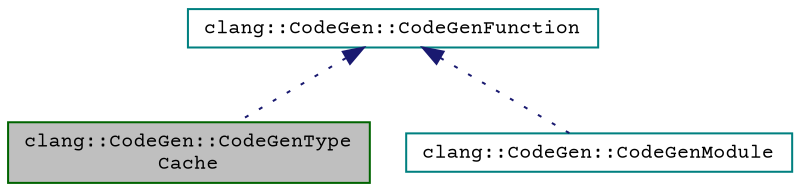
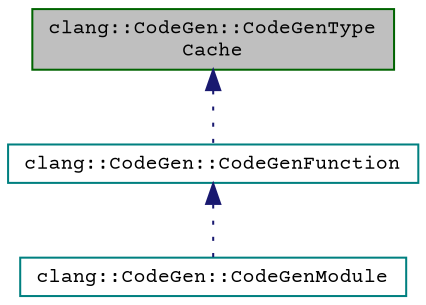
  digraph {
    fontname="Courier Prime"
    node [color=teal fontname="Courier Prime" fontsize=10 shape=record]
    edge [color=midnightblue dir=back fontname="Courier Prime" fontsize=10 labelfontname=Helvetica labelfontsize=10 style=dotted]
    n1 [color=darkgreen fillcolor=grey75 fontcolor=black height=0.2 label="clang::CodeGen::CodeGenType\lCache" style=filled width=0.4]
    n2 [height=0.2 label="clang::CodeGen::CodeGenFunction" width=0.4]
    n3 [height=0.2 label="clang::CodeGen::CodeGenModule" width=0.4]
-   n2 -> n1
+   n1 -> n2
    n2 -> n3
  }
